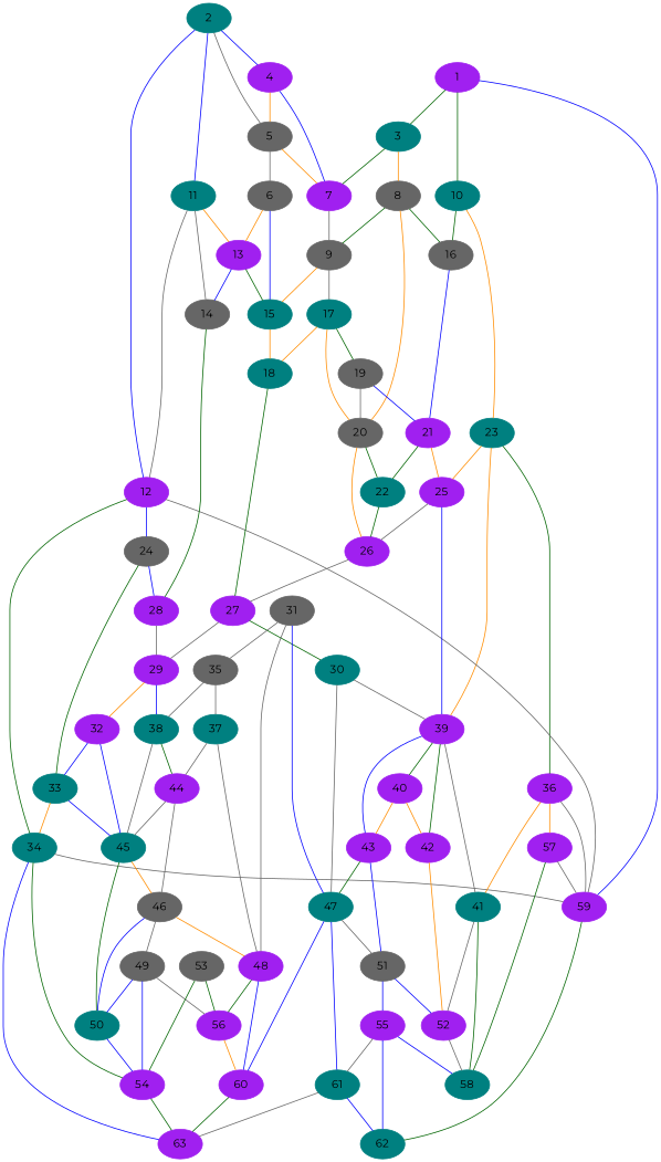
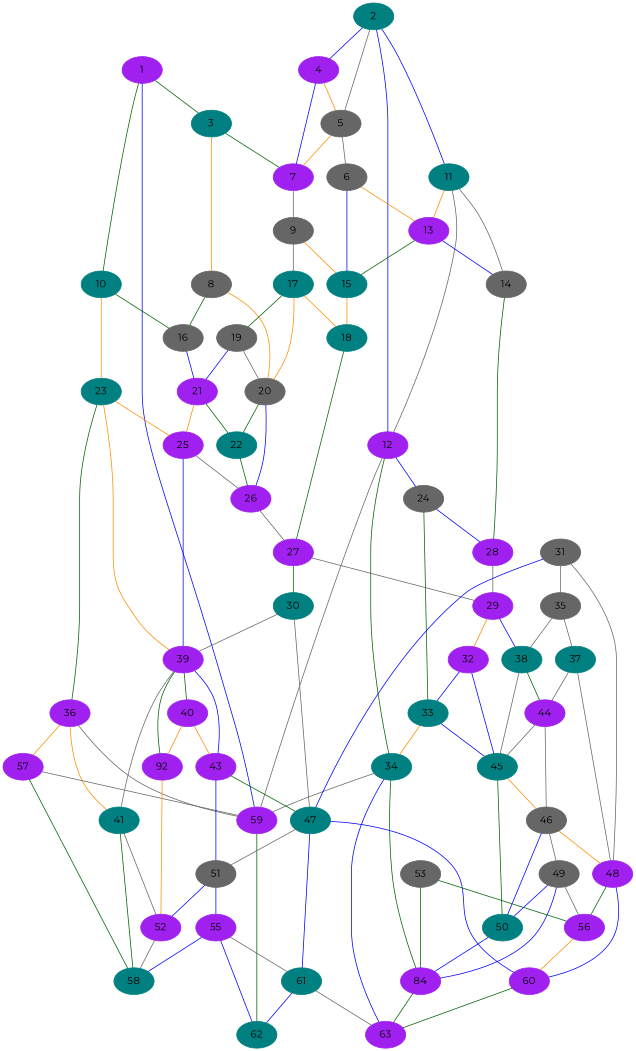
  graph {
    fontname=Montserrat
    node [color=purple fontname=Montserrat style=filled]
    edge [color=gray40 fontname=Montserrat weight=1.0]
    3 [color=teal]
    1
    10 [color=teal]
    59
    7
    8 [color=gray40]
    16 [color=gray40]
    23 [color=teal]
    62 [color=teal]
    2 [color=teal]
    4
    5 [color=gray40]
    11 [color=teal]
    12
    6 [color=gray40]
    13
    14 [color=gray40]
    24 [color=gray40]
    34 [color=teal]
    9 [color=gray40]
    20 [color=gray40]
    15 [color=teal]
    18 [color=teal]
    17 [color=teal]
    21
    19 [color=gray40]
    25
    36
    39
    28
    33 [color=teal]
-   54
+   54 [label=84]
    63
    29
    27
    22 [color=teal]
    26
    30 [color=teal]
    41 [color=teal]
    57
    40
-   42
+   42 [label=92]
    43
    45 [color=teal]
    47 [color=teal]
    35 [color=gray40]
    38 [color=teal]
    37 [color=teal]
    32
    44
    51 [color=gray40]
    60
    61 [color=teal]
    31 [color=gray40]
    48
    56
    46 [color=gray40]
    50 [color=teal]
    52
    58 [color=teal]
    55
    49 [color=gray40]
    53 [color=gray40]
    3 -- 7 [color=darkgreen]
    3 -- 8 [color=darkorange]
    1 -- 3 [color=darkgreen]
    1 -- 10 [color=darkgreen]
    1 -- 59 [color=blue]
    10 -- 16 [color=darkgreen weight=2.0]
    10 -- 23 [color=darkorange]
    59 -- 62 [color=darkgreen]
    7 -- 9
    8 -- 16 [color=darkgreen]
-   8 -- 9 [color=darkgreen]
    8 -- 20 [color=darkorange]
    16 -- 21 [color=blue]
    23 -- 25 [color=darkorange]
    23 -- 36 [color=darkgreen]
    23 -- 39 [color=darkorange]
    2 -- 4 [color=blue]
    2 -- 5
    2 -- 11 [color=blue]
    2 -- 12 [color=blue]
    4 -- 7 [color=blue]
    4 -- 5 [color=darkorange]
    5 -- 7 [color=darkorange]
    5 -- 6
    11 -- 12
    11 -- 13 [color=darkorange]
    11 -- 14
    12 -- 59
    12 -- 24 [color=blue]
    12 -- 34 [color=darkgreen]
    6 -- 13 [color=darkorange]
    6 -- 15 [color=blue]
    13 -- 14 [color=blue]
    13 -- 15 [color=darkgreen]
    14 -- 28 [color=darkgreen]
    24 -- 28 [color=blue]
    24 -- 33 [color=darkgreen]
    34 -- 59
    34 -- 54 [color=darkgreen]
    34 -- 63 [color=blue]
    9 -- 15 [color=darkorange]
    9 -- 17
    20 -- 22 [color=darkgreen]
-   20 -- 26 [color=darkorange]
+   20 -- 26 [color=blue]
    15 -- 18 [color=darkorange]
    18 -- 27 [color=darkgreen]
    17 -- 20 [color=darkorange]
    17 -- 18 [color=darkorange]
    17 -- 19 [color=darkgreen]
    21 -- 25 [color=darkorange]
    21 -- 22 [color=darkgreen]
    19 -- 20
    19 -- 21 [color=blue]
    25 -- 39 [color=blue]
    25 -- 26
    36 -- 59
    36 -- 41 [color=darkorange]
    36 -- 57 [color=darkorange]
    39 -- 41
    39 -- 40 [color=darkgreen]
    39 -- 42 [color=darkgreen]
    39 -- 43 [color=blue]
    28 -- 29 [weight=2.0]
    33 -- 34 [color=darkorange]
    33 -- 45 [color=blue]
    54 -- 63 [color=darkgreen]
    29 -- 38 [color=blue]
    29 -- 32 [color=darkorange]
    27 -- 29
    27 -- 30 [color=darkgreen]
    22 -- 26 [color=darkgreen]
    26 -- 27
    30 -- 39
    30 -- 47
    41 -- 52
    41 -- 58 [color=darkgreen]
    57 -- 59
    57 -- 58 [color=darkgreen]
    40 -- 42 [color=darkorange]
    40 -- 43 [color=darkorange]
    42 -- 52 [color=darkorange]
    43 -- 47 [color=darkgreen]
    43 -- 51 [color=blue]
    45 -- 46 [color=darkorange]
    45 -- 50 [color=darkgreen]
    47 -- 51
    47 -- 60 [color=blue]
    47 -- 61 [color=blue]
    35 -- 38
    35 -- 37
    38 -- 45
    38 -- 44 [color=darkgreen]
    37 -- 44
    37 -- 48
    32 -- 33 [color=blue]
    32 -- 45 [color=blue]
    44 -- 45
    44 -- 46
    51 -- 52 [color=blue]
    51 -- 55 [color=blue]
    60 -- 63 [color=darkgreen]
    61 -- 62 [color=blue]
    61 -- 63
    31 -- 47 [color=blue]
    31 -- 35
    31 -- 48
    48 -- 60 [color=blue]
    48 -- 56 [color=darkgreen]
    56 -- 60 [color=darkorange]
    46 -- 48 [color=darkorange weight=2.0]
    46 -- 50 [color=blue]
    46 -- 49
    50 -- 54 [color=blue]
    52 -- 58
    55 -- 62 [color=blue]
    55 -- 61
    55 -- 58 [color=blue]
    49 -- 54 [color=blue]
    49 -- 56
    49 -- 50 [color=blue]
    53 -- 54 [color=darkgreen]
    53 -- 56 [color=darkgreen]
  }
